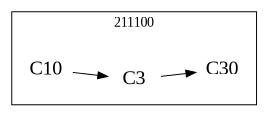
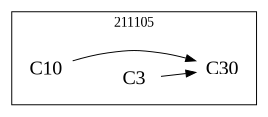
  strict digraph {
    fontname="Liberation Serif"
    rankdir=LR
    node [fontname="Liberation Serif" fontsize=20 shape=plaintext]
    edge [fontname="Liberation Serif"]
    n1 [label=C3]
    n2 [label=C30]
    n3 [label=C10]
    subgraph cluster_1 {
-     label=211100
+     label=211105
      labeldoc=t
      n1
      n2
      n3
    }
    n1 -> n2
-   n3 -> n1
+   n3 -> n2
  }
